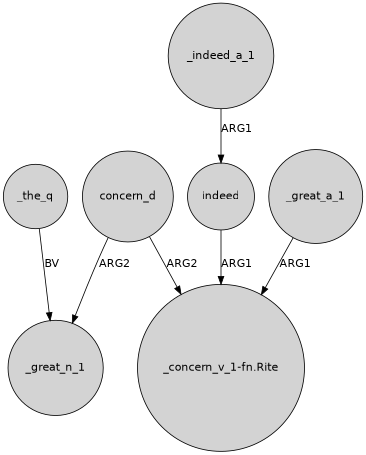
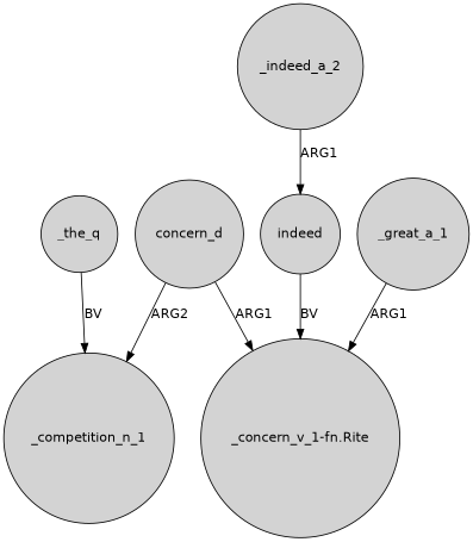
  digraph {
    fontname="DejaVu Sans"
    node [fontname="DejaVu Sans" shape=circle style=filled]
    edge [fontname="DejaVu Sans"]
    n1 [label=indeed]
    "_concern_v_1-fn.Rite"
    _the_q
-   _competition_n_1 [label=_great_n_1]
+   _competition_n_1
    n5 [label=concern_d]
    _great_a_1
-   _indeed_a_1
-   n1 -> "_concern_v_1-fn.Rite" [label=ARG1]
+   _indeed_a_1 [label=_indeed_a_2]
+   n1 -> "_concern_v_1-fn.Rite" [label=BV]
    _the_q -> _competition_n_1 [label=BV]
-   n5 -> "_concern_v_1-fn.Rite" [label=ARG2]
+   n5 -> "_concern_v_1-fn.Rite" [label=ARG1]
    n5 -> _competition_n_1 [label=ARG2]
    _great_a_1 -> "_concern_v_1-fn.Rite" [label=ARG1]
    _indeed_a_1 -> n1 [label=ARG1]
  }
